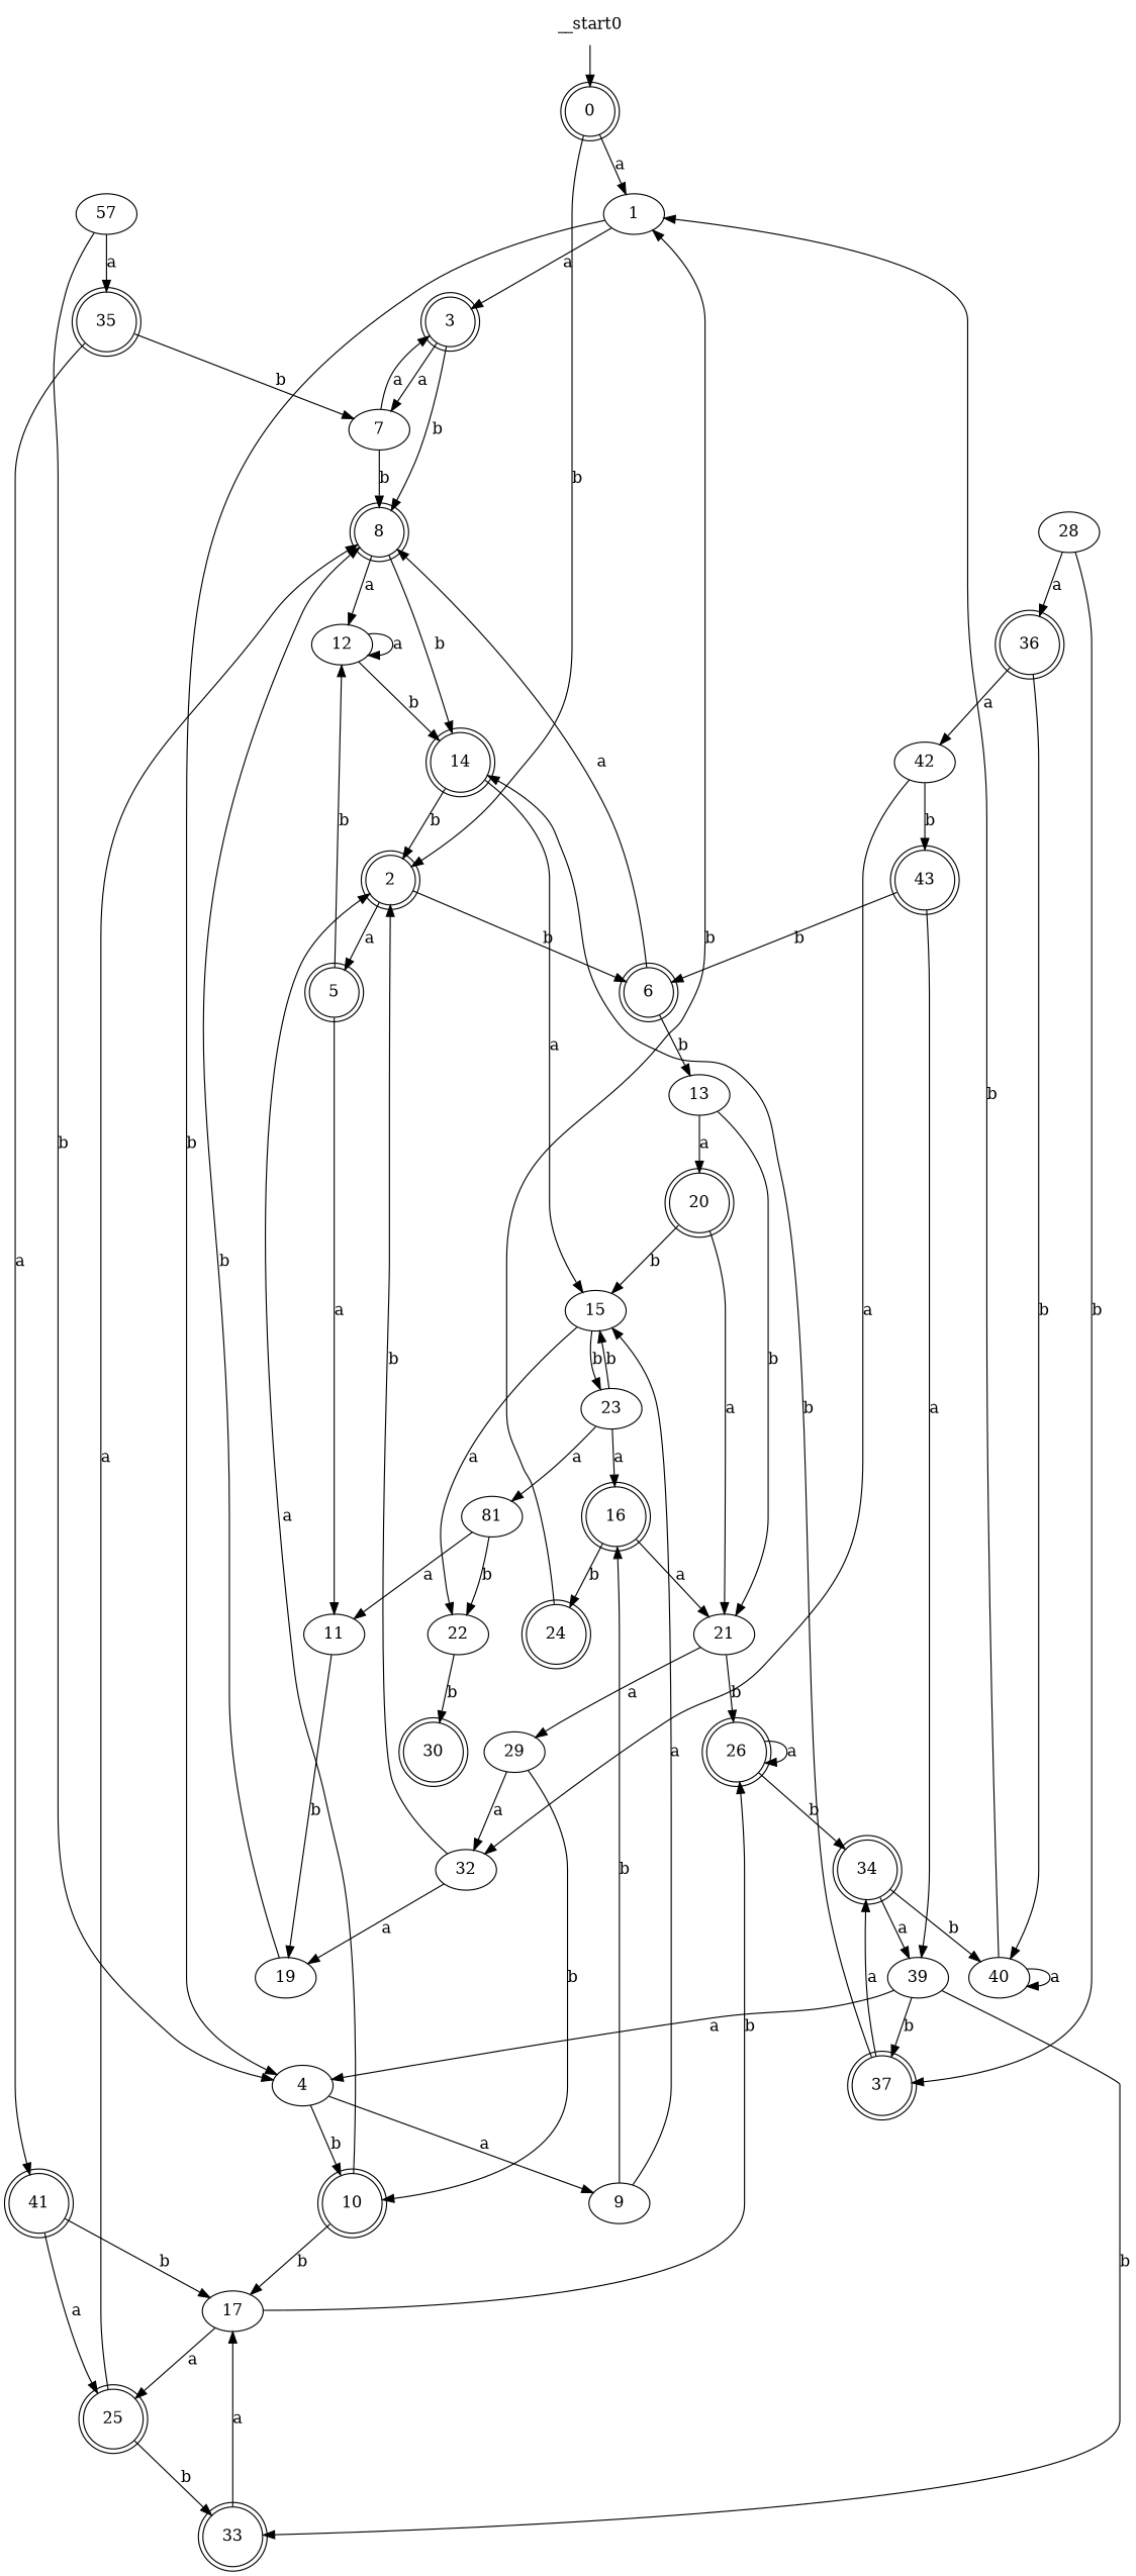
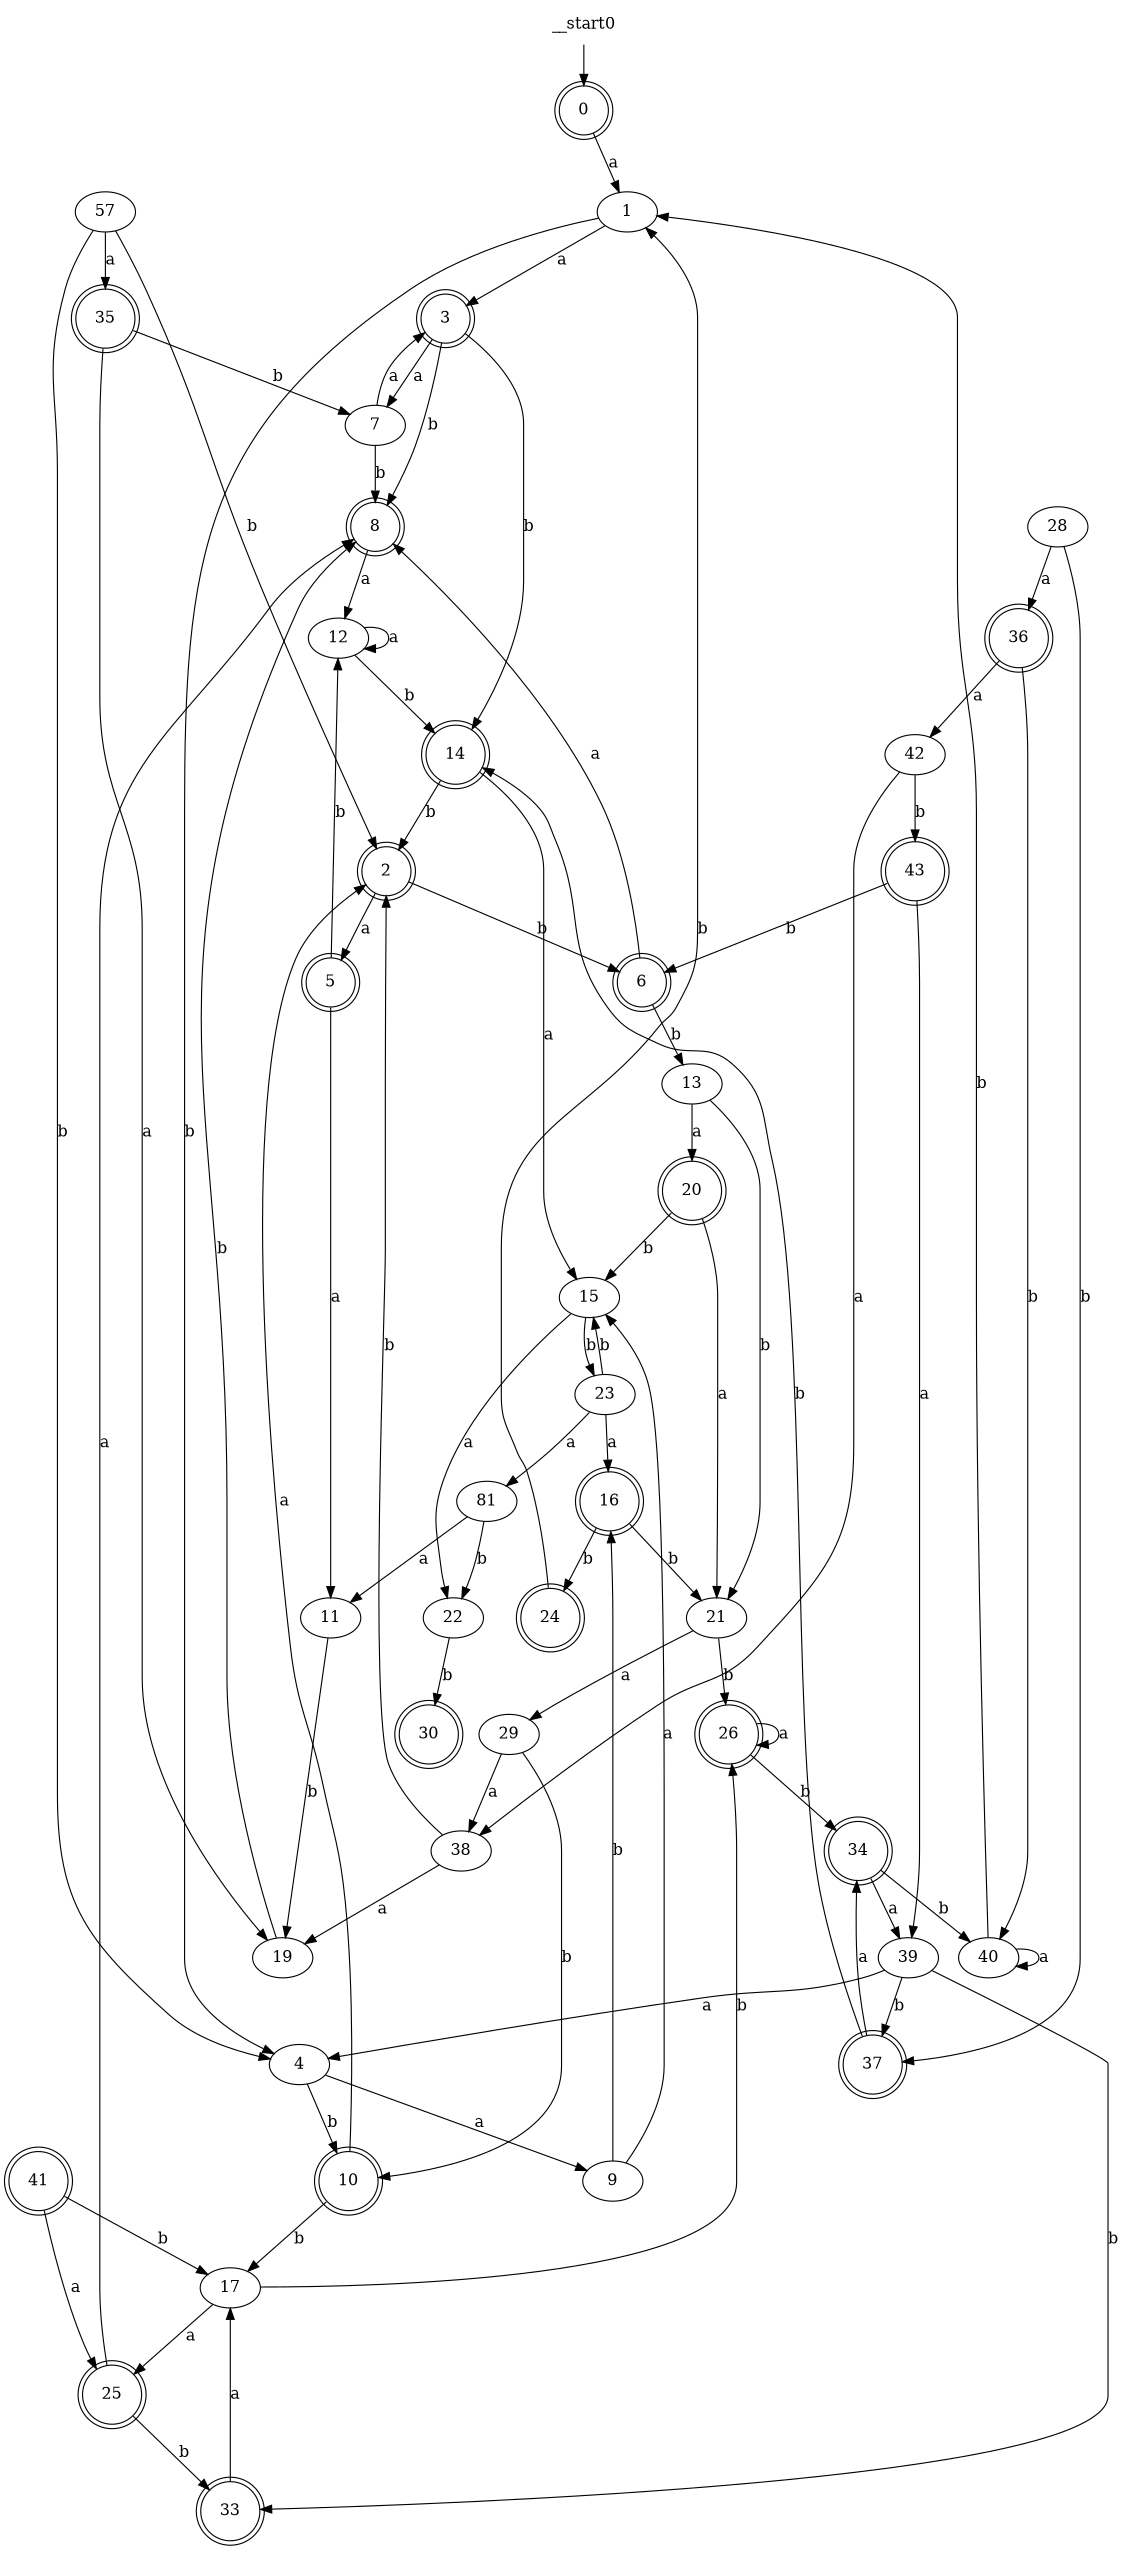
  digraph {
    __start0 [shape=none]
    0 [shape=doublecircle]
    1
    2 [shape=doublecircle]
    3 [shape=doublecircle]
    4
    5 [shape=doublecircle]
    6 [shape=doublecircle]
    7
    8 [shape=doublecircle]
    9
    10 [shape=doublecircle]
    11
    12
    13
    14 [shape=doublecircle]
    15
    16 [shape=doublecircle]
    17
    19
    20 [shape=doublecircle]
    21
    22
    23
    24 [shape=doublecircle]
    25 [shape=doublecircle]
    26 [shape=doublecircle]
    29
    30 [shape=doublecircle]
    n30 [label=81]
    33 [shape=doublecircle]
    34 [shape=doublecircle]
    n33 [label=57]
    35 [shape=doublecircle]
    36 [shape=doublecircle]
    28
    37 [shape=doublecircle]
-   38 [label=32]
+   38
    39
    40
    41 [shape=doublecircle]
    42
    43 [shape=doublecircle]
    __start0 -> 0
    0 -> 1 [label=a]
-   0 -> 2 [label=b]
+   n33 -> 2 [label=b]
    1 -> 3 [label=a]
    1 -> 4 [label=b]
    2 -> 5 [label=a]
    2 -> 6 [label=b]
    3 -> 7 [label=a]
    3 -> 8 [label=b]
    4 -> 9 [label=a]
    4 -> 10 [label=b]
    5 -> 11 [label=a]
    5 -> 12 [label=b]
    6 -> 8 [label=a]
    6 -> 13 [label=b]
    7 -> 3 [label=a]
    7 -> 8 [label=b]
    8 -> 12 [label=a]
-   8 -> 14 [label=b]
+   3 -> 14 [label=b]
    9 -> 15 [label=a]
    9 -> 16 [label=b]
    10 -> 2 [label=a]
    10 -> 17 [label=b]
    11 -> 19 [label=b]
    12 -> 12 [label=a]
    12 -> 14 [label=b]
    13 -> 20 [label=a]
    13 -> 21 [label=b]
    14 -> 2 [label=b]
    14 -> 15 [label=a]
    15 -> 22 [label=a]
    15 -> 23 [label=b]
-   16 -> 21 [label=a]
+   16 -> 21 [label=b]
    16 -> 24 [label=b]
    17 -> 25 [label=a]
    17 -> 26 [label=b]
    19 -> 8 [label=b]
    20 -> 15 [label=b]
    20 -> 21 [label=a]
    21 -> 26 [label=b]
    21 -> 29 [label=a]
    22 -> 30 [label=b]
    23 -> 15 [label=b]
    23 -> 16 [label=a]
    23 -> n30 [label=a]
    24 -> 1 [label=b]
    25 -> 8 [label=a]
    25 -> 33 [label=b]
    26 -> 26 [label=a]
    26 -> 34 [label=b]
    29 -> 10 [label=b]
    29 -> 38 [label=a]
    n30 -> 11 [label=a]
    n30 -> 22 [label=b]
    33 -> 17 [label=a]
    34 -> 39 [label=a]
    34 -> 40 [label=b]
    n33 -> 4 [label=b]
    n33 -> 35 [label=a]
    35 -> 7 [label=b]
-   35 -> 41 [label=a]
+   35 -> 19 [label=a]
    36 -> 40 [label=b]
    36 -> 42 [label=a]
    28 -> 36 [label=a]
    28 -> 37 [label=b]
    37 -> 14 [label=b]
    37 -> 34 [label=a]
    38 -> 2 [label=b]
    38 -> 19 [label=a]
    39 -> 4 [label=a]
    39 -> 33 [label=b]
    39 -> 37 [label=b]
    40 -> 1 [label=b]
    40 -> 40 [label=a]
    41 -> 17 [label=b]
    41 -> 25 [label=a]
    42 -> 38 [label=a]
    42 -> 43 [label=b]
    43 -> 6 [label=b]
    43 -> 39 [label=a]
  }
